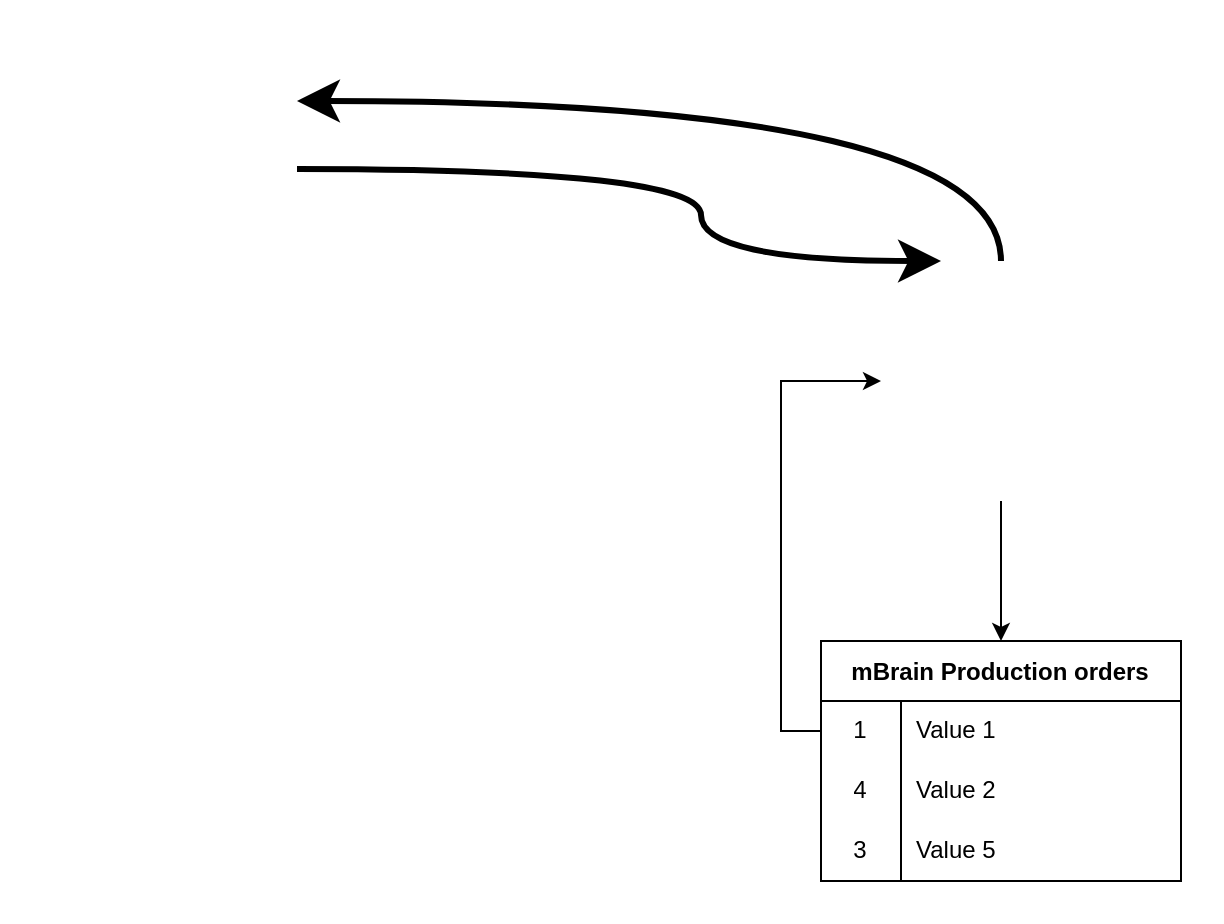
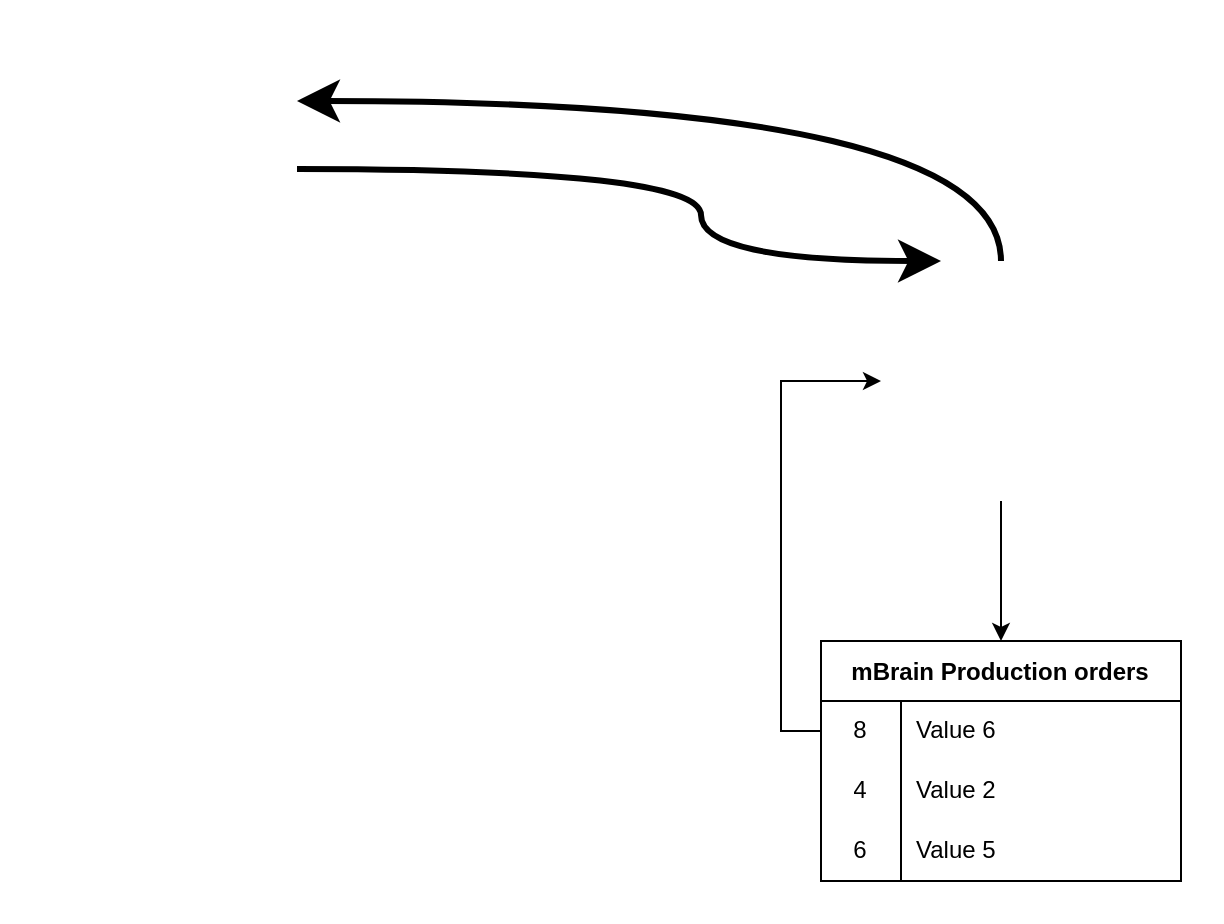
  <mxCell id="0" />
  <mxCell id="1" parent="0" />
  <mxCell id="2" style="edgeStyle=orthogonalEdgeStyle;orthogonalLoop=1;jettySize=auto;html=1;entryX=0.25;entryY=0;entryDx=0;entryDy=0;curved=1;endSize=12;startSize=7;strokeWidth=3;" parent="1" source="3" target="6" edge="1"><mxGeometry relative="1" as="geometry"><Array as="points"><mxPoint x="350" y="84" /><mxPoint x="350" y="130" /></Array></mxGeometry></mxCell>
  <mxCell id="3" value="" style="shape=image;html=1;verticalAlign=top;verticalLabelPosition=bottom;labelBackgroundColor=#ffffff;imageAspect=0;aspect=fixed;image=https://cdn1.iconfinder.com/data/icons/software-engineering-and-video-gaming/512/511_Factory_industrial_industry_manufacturing_production_Hardware_Engineering_Internet-128.png" parent="1" vertex="1"><mxGeometry x="20" y="20" width="128" height="128" as="geometry" /></mxCell>
  <mxCell id="4" style="edgeStyle=orthogonalEdgeStyle;rounded=0;orthogonalLoop=1;jettySize=auto;html=1;entryX=0.5;entryY=0;entryDx=0;entryDy=0;" parent="1" source="6" target="7" edge="1"><mxGeometry relative="1" as="geometry" /></mxCell>
  <mxCell id="5" style="edgeStyle=orthogonalEdgeStyle;orthogonalLoop=1;jettySize=auto;html=1;curved=1;endSize=12;startSize=7;strokeWidth=3;" parent="1" source="6" target="3" edge="1"><mxGeometry relative="1" as="geometry"><Array as="points"><mxPoint x="500" y="50" /></Array></mxGeometry></mxCell>
  <mxCell id="6" value="" style="shape=image;verticalLabelPosition=bottom;labelBackgroundColor=default;verticalAlign=top;aspect=fixed;imageAspect=0;image=https://qil.co.uk/wp-content/uploads/2021/09/BusinessCentral-icon-600.png;" parent="1" vertex="1"><mxGeometry x="440" y="130" width="120" height="120" as="geometry" /></mxCell>
  <mxCell id="7" value="mBrain Production orders" style="shape=table;startSize=30;container=1;collapsible=0;childLayout=tableLayout;fixedRows=1;rowLines=0;fontStyle=1;" parent="1" vertex="1"><mxGeometry x="410" y="320" width="180" height="120" as="geometry" /></mxCell>
  <mxCell id="8" value="" style="shape=tableRow;horizontal=0;startSize=0;swimlaneHead=0;swimlaneBody=0;top=0;left=0;bottom=0;right=0;collapsible=0;dropTarget=0;fillColor=none;points=[[0,0.5],[1,0.5]];portConstraint=eastwest;" parent="7" vertex="1"><mxGeometry y="30" width="180" height="30" as="geometry" /></mxCell>
- <mxCell id="9" value="1" style="shape=partialRectangle;html=1;whiteSpace=wrap;connectable=0;fillColor=none;top=0;left=0;bottom=0;right=0;overflow=hidden;pointerEvents=1;" parent="8" vertex="1"><mxGeometry width="40" height="30" as="geometry"><mxRectangle width="40" height="30" as="alternateBounds" /></mxGeometry></mxCell>
- <mxCell id="10" value="Value 1" style="shape=partialRectangle;html=1;whiteSpace=wrap;connectable=0;fillColor=none;top=0;left=0;bottom=0;right=0;align=left;spacingLeft=6;overflow=hidden;" parent="8" vertex="1"><mxGeometry x="40" width="140" height="30" as="geometry"><mxRectangle width="140" height="30" as="alternateBounds" /></mxGeometry></mxCell>
+ <mxCell id="9" value="8" style="shape=partialRectangle;html=1;whiteSpace=wrap;connectable=0;fillColor=none;top=0;left=0;bottom=0;right=0;overflow=hidden;pointerEvents=1;" parent="8" vertex="1"><mxGeometry width="40" height="30" as="geometry"><mxRectangle width="40" height="30" as="alternateBounds" /></mxGeometry></mxCell>
+ <mxCell id="10" value="Value 6" style="shape=partialRectangle;html=1;whiteSpace=wrap;connectable=0;fillColor=none;top=0;left=0;bottom=0;right=0;align=left;spacingLeft=6;overflow=hidden;" parent="8" vertex="1"><mxGeometry x="40" width="140" height="30" as="geometry"><mxRectangle width="140" height="30" as="alternateBounds" /></mxGeometry></mxCell>
  <mxCell id="11" value="" style="shape=tableRow;horizontal=0;startSize=0;swimlaneHead=0;swimlaneBody=0;top=0;left=0;bottom=0;right=0;collapsible=0;dropTarget=0;fillColor=none;points=[[0,0.5],[1,0.5]];portConstraint=eastwest;" parent="7" vertex="1"><mxGeometry y="60" width="180" height="30" as="geometry" /></mxCell>
  <mxCell id="12" value="4" style="shape=partialRectangle;html=1;whiteSpace=wrap;connectable=0;fillColor=none;top=0;left=0;bottom=0;right=0;overflow=hidden;" parent="11" vertex="1"><mxGeometry width="40" height="30" as="geometry"><mxRectangle width="40" height="30" as="alternateBounds" /></mxGeometry></mxCell>
  <mxCell id="13" value="Value 2" style="shape=partialRectangle;html=1;whiteSpace=wrap;connectable=0;fillColor=none;top=0;left=0;bottom=0;right=0;align=left;spacingLeft=6;overflow=hidden;" parent="11" vertex="1"><mxGeometry x="40" width="140" height="30" as="geometry"><mxRectangle width="140" height="30" as="alternateBounds" /></mxGeometry></mxCell>
  <mxCell id="14" value="" style="shape=tableRow;horizontal=0;startSize=0;swimlaneHead=0;swimlaneBody=0;top=0;left=0;bottom=0;right=0;collapsible=0;dropTarget=0;fillColor=none;points=[[0,0.5],[1,0.5]];portConstraint=eastwest;" parent="7" vertex="1"><mxGeometry y="90" width="180" height="30" as="geometry" /></mxCell>
- <mxCell id="15" value="3" style="shape=partialRectangle;html=1;whiteSpace=wrap;connectable=0;fillColor=none;top=0;left=0;bottom=0;right=0;overflow=hidden;" parent="14" vertex="1"><mxGeometry width="40" height="30" as="geometry"><mxRectangle width="40" height="30" as="alternateBounds" /></mxGeometry></mxCell>
+ <mxCell id="15" value="6" style="shape=partialRectangle;html=1;whiteSpace=wrap;connectable=0;fillColor=none;top=0;left=0;bottom=0;right=0;overflow=hidden;" parent="14" vertex="1"><mxGeometry width="40" height="30" as="geometry"><mxRectangle width="40" height="30" as="alternateBounds" /></mxGeometry></mxCell>
  <mxCell id="16" value="Value 5" style="shape=partialRectangle;html=1;whiteSpace=wrap;connectable=0;fillColor=none;top=0;left=0;bottom=0;right=0;align=left;spacingLeft=6;overflow=hidden;" parent="14" vertex="1"><mxGeometry x="40" width="140" height="30" as="geometry"><mxRectangle width="140" height="30" as="alternateBounds" /></mxGeometry></mxCell>
  <mxCell id="17" style="edgeStyle=orthogonalEdgeStyle;rounded=0;orthogonalLoop=1;jettySize=auto;html=1;entryX=0;entryY=0.5;entryDx=0;entryDy=0;" parent="1" source="8" target="6" edge="1"><mxGeometry relative="1" as="geometry" /></mxCell>
